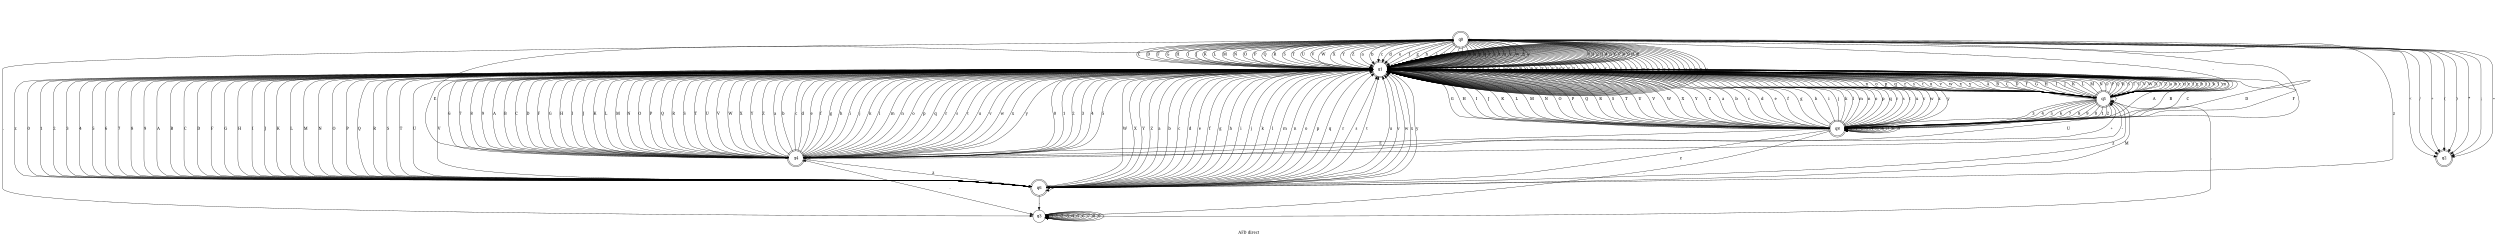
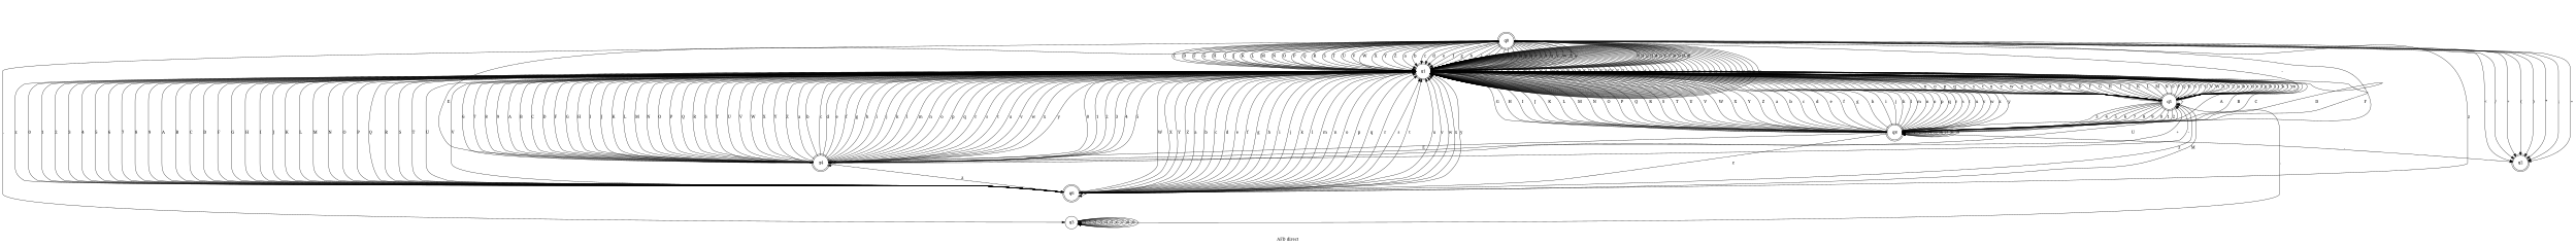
  digraph {
    fontname="Noto Serif"
    label="AFD direct"
    rankdir=TB
    node [fontname="Noto Serif" shape=doublecircle]
    edge [fontname="Noto Serif"]
    n1 [label=q0]
    n2 [label=q1]
    n3 [label=q3 shape=circle]
    n4 [label=q5]
    n5 [label=q4]
    n6 [label=q6]
    n7 [label=q2]
    n8 [label=q8]
    n1 -> n2 [label=0]
    n1 -> n2 [label=1]
    n1 -> n2 [label=2]
    n1 -> n2 [label=3]
    n1 -> n2 [label=4]
    n1 -> n2 [label=5]
    n1 -> n2 [label=6]
    n1 -> n2 [label=7]
    n1 -> n2 [label=8]
    n1 -> n2 [label=9]
    n1 -> n2 [label=A]
    n1 -> n2 [label=B]
    n1 -> n2 [label=C]
    n1 -> n2 [label=D]
    n1 -> n2 [label=F]
    n1 -> n2 [label=G]
    n1 -> n2 [label=H]
    n1 -> n2 [label=I]
    n1 -> n2 [label=J]
    n1 -> n2 [label=K]
    n1 -> n2 [label=L]
    n1 -> n2 [label=M]
    n1 -> n2 [label=N]
    n1 -> n2 [label=O]
    n1 -> n2 [label=P]
    n1 -> n2 [label=Q]
    n1 -> n2 [label=R]
    n1 -> n2 [label=S]
    n1 -> n2 [label=T]
    n1 -> n2 [label=U]
    n1 -> n2 [label=V]
    n1 -> n2 [label=W]
    n1 -> n2 [label=X]
    n1 -> n2 [label=Y]
    n1 -> n2 [label=Z]
    n1 -> n2 [label=a]
    n1 -> n2 [label=b]
    n1 -> n2 [label=c]
    n1 -> n2 [label=d]
    n1 -> n2 [label=e]
    n1 -> n2 [label=f]
    n1 -> n2 [label=g]
    n1 -> n2 [label=h]
    n1 -> n2 [label=i]
    n1 -> n2 [label=j]
    n1 -> n2 [label=k]
    n1 -> n2 [label=l]
    n1 -> n2 [label=m]
    n1 -> n2 [label=n]
    n1 -> n2 [label=o]
    n1 -> n2 [label=p]
    n1 -> n2 [label=q]
    n1 -> n2 [label=r]
    n1 -> n2 [label=s]
    n1 -> n2 [label=t]
    n1 -> n2 [label=u]
    n1 -> n2 [label=v]
    n1 -> n2 [label=w]
    n1 -> n2 [label=x]
    n1 -> n2 [label=y]
    n1 -> n3 [label="."]
    n1 -> n4 [label="-"]
    n1 -> n5 [label=E]
    n1 -> n6 [label=z]
    n1 -> n7 [label="+"]
    n1 -> n7 [label="("]
    n1 -> n7 [label=")"]
    n1 -> n7 [label="*"]
    n1 -> n7 [label=";"]
    n1 -> n7 [label="="]
    n1 -> n7 [label="<"]
    n1 -> n7 [label="/"]
    n2 -> n2 [label=0]
    n2 -> n2 [label=1]
    n2 -> n2 [label=2]
    n2 -> n2 [label=3]
    n2 -> n2 [label=4]
    n2 -> n2 [label=5]
    n2 -> n2 [label=6]
    n2 -> n2 [label=7]
    n2 -> n2 [label=8]
    n2 -> n2 [label=9]
    n2 -> n2 [label=A]
    n2 -> n2 [label=B]
    n2 -> n2 [label=C]
    n2 -> n2 [label=D]
    n2 -> n2 [label=F]
    n2 -> n2 [label=G]
    n2 -> n2 [label=H]
    n2 -> n2 [label=I]
    n2 -> n2 [label=J]
    n2 -> n2 [label=K]
    n2 -> n2 [label=L]
    n2 -> n2 [label=M]
    n2 -> n2 [label=N]
    n2 -> n2 [label=O]
    n2 -> n2 [label=P]
    n2 -> n2 [label=Q]
    n2 -> n2 [label=R]
    n2 -> n2 [label=S]
    n2 -> n2 [label=T]
    n2 -> n2 [label=U]
    n2 -> n2 [label=V]
    n2 -> n2 [label=W]
    n2 -> n2 [label=X]
    n2 -> n2 [label=Y]
    n2 -> n2 [label=Z]
    n2 -> n2 [label=a]
    n2 -> n2 [label=b]
    n2 -> n2 [label=c]
    n2 -> n2 [label=d]
    n2 -> n2 [label=e]
    n2 -> n2 [label=f]
    n2 -> n2 [label=g]
    n2 -> n2 [label=h]
    n2 -> n2 [label=i]
    n2 -> n2 [label=j]
    n2 -> n2 [label=k]
    n2 -> n2 [label=l]
    n2 -> n2 [label=m]
    n2 -> n2 [label=n]
    n2 -> n2 [label=o]
    n2 -> n2 [label=p]
    n2 -> n2 [label=q]
    n2 -> n2 [label=r]
    n2 -> n2 [label=s]
    n2 -> n2 [label=t]
    n2 -> n2 [label=u]
    n2 -> n2 [label=v]
    n2 -> n2 [label=w]
    n2 -> n2 [label=x]
    n2 -> n2 [label=y]
    n2 -> n4 [label="-"]
    n2 -> n6 [label=z]
    n3 -> n3 [label=0]
    n3 -> n3 [label=1]
    n3 -> n3 [label=2]
    n3 -> n3 [label=3]
    n3 -> n3 [label=4]
    n3 -> n3 [label=5]
    n3 -> n3 [label=6]
    n3 -> n3 [label=7]
    n3 -> n3 [label=8]
    n3 -> n3 [label=9]
    n3 -> n3 [label="."]
    n4 -> n2 [label=A]
    n4 -> n2 [label=B]
    n4 -> n2 [label=C]
    n4 -> n2 [label=D]
    n4 -> n2 [label=F]
    n4 -> n2 [label=G]
    n4 -> n2 [label=H]
    n4 -> n2 [label=I]
    n4 -> n2 [label=J]
    n4 -> n2 [label=K]
    n4 -> n2 [label=L]
    n4 -> n2 [label=M]
    n4 -> n2 [label=N]
    n4 -> n2 [label=O]
    n4 -> n2 [label=P]
    n4 -> n2 [label=Q]
    n4 -> n2 [label=R]
    n4 -> n2 [label=S]
    n4 -> n2 [label=T]
    n4 -> n2 [label=U]
    n4 -> n2 [label=V]
    n4 -> n2 [label=W]
    n4 -> n2 [label=X]
    n4 -> n2 [label=Y]
    n4 -> n2 [label=Z]
    n4 -> n2 [label=a]
    n4 -> n2 [label=b]
    n4 -> n2 [label=c]
    n4 -> n2 [label=d]
    n4 -> n2 [label=e]
    n4 -> n2 [label=f]
    n4 -> n2 [label=g]
    n4 -> n2 [label=h]
    n4 -> n2 [label=i]
    n4 -> n2 [label=j]
    n4 -> n2 [label=k]
    n4 -> n2 [label=l]
    n4 -> n2 [label=m]
    n4 -> n2 [label=n]
    n4 -> n2 [label=o]
    n4 -> n2 [label=p]
    n4 -> n2 [label=q]
    n4 -> n2 [label=r]
    n4 -> n2 [label=s]
    n4 -> n2 [label=t]
    n4 -> n2 [label=u]
    n4 -> n2 [label=v]
    n4 -> n2 [label=w]
    n4 -> n2 [label=x]
    n4 -> n2 [label=y]
    n4 -> n3 [label="."]
    n4 -> n4 [label="-"]
    n4 -> n5 [label=U]
    n4 -> n6 [label=z]
    n4 -> n8 [label=0]
    n4 -> n8 [label=1]
    n4 -> n8 [label=2]
    n4 -> n8 [label=3]
    n4 -> n8 [label=4]
    n4 -> n8 [label=5]
    n4 -> n8 [label=6]
    n4 -> n8 [label=7]
    n4 -> n8 [label=8]
    n4 -> n8 [label=9]
    n5 -> n2 [label=0]
    n5 -> n2 [label=1]
    n5 -> n2 [label=2]
    n5 -> n2 [label=3]
    n5 -> n2 [label=4]
    n5 -> n2 [label=5]
    n5 -> n2 [label=6]
    n5 -> n2 [label=7]
    n5 -> n2 [label=8]
    n5 -> n2 [label=9]
    n5 -> n2 [label=A]
    n5 -> n2 [label=B]
    n5 -> n2 [label=C]
    n5 -> n2 [label=D]
    n5 -> n2 [label=F]
    n5 -> n2 [label=G]
    n5 -> n2 [label=H]
    n5 -> n2 [label=I]
    n5 -> n2 [label=J]
    n5 -> n2 [label=K]
    n5 -> n2 [label=L]
    n5 -> n2 [label=M]
    n5 -> n2 [label=N]
    n5 -> n2 [label=O]
    n5 -> n2 [label=P]
    n5 -> n2 [label=Q]
    n5 -> n2 [label=R]
    n5 -> n2 [label=S]
    n5 -> n2 [label=T]
    n5 -> n2 [label=U]
    n5 -> n2 [label=V]
    n5 -> n2 [label=W]
    n5 -> n2 [label=X]
    n5 -> n2 [label=Y]
    n5 -> n2 [label=Z]
    n5 -> n2 [label=a]
    n5 -> n2 [label=b]
    n5 -> n2 [label=c]
    n5 -> n2 [label=d]
    n5 -> n2 [label=e]
    n5 -> n2 [label=f]
    n5 -> n2 [label=g]
    n5 -> n2 [label=h]
    n5 -> n2 [label=i]
    n5 -> n2 [label=j]
    n5 -> n2 [label=k]
    n5 -> n2 [label=l]
    n5 -> n2 [label=m]
    n5 -> n2 [label=n]
    n5 -> n2 [label=o]
    n5 -> n2 [label=p]
    n5 -> n2 [label=q]
    n5 -> n2 [label=r]
    n5 -> n2 [label=s]
    n5 -> n2 [label=t]
    n5 -> n2 [label=u]
    n5 -> n2 [label=v]
    n5 -> n2 [label=w]
    n5 -> n2 [label=x]
    n5 -> n2 [label=y]
-   n5 -> n3 [label="."]
    n5 -> n4 [label="+"]
    n5 -> n4 [label="-"]
    n5 -> n5 [label=E]
    n5 -> n6 [label=z]
    n6 -> n2 [label=0]
    n6 -> n2 [label=1]
    n6 -> n2 [label=2]
    n6 -> n2 [label=3]
    n6 -> n2 [label=4]
    n6 -> n2 [label=5]
    n6 -> n2 [label=6]
    n6 -> n2 [label=7]
    n6 -> n2 [label=8]
    n6 -> n2 [label=9]
    n6 -> n2 [label=A]
    n6 -> n2 [label=B]
    n6 -> n2 [label=C]
    n6 -> n2 [label=D]
    n6 -> n2 [label=F]
    n6 -> n2 [label=G]
    n6 -> n2 [label=H]
    n6 -> n2 [label=I]
    n6 -> n2 [label=J]
    n6 -> n2 [label=K]
    n6 -> n2 [label=L]
    n6 -> n2 [label=M]
    n6 -> n2 [label=N]
    n6 -> n2 [label=O]
    n6 -> n2 [label=P]
    n6 -> n2 [label=Q]
    n6 -> n2 [label=R]
    n6 -> n2 [label=S]
    n6 -> n2 [label=T]
    n6 -> n2 [label=U]
    n6 -> n2 [label=V]
    n6 -> n2 [label=W]
    n6 -> n2 [label=X]
    n6 -> n2 [label=Y]
    n6 -> n2 [label=Z]
    n6 -> n2 [label=a]
    n6 -> n2 [label=b]
    n6 -> n2 [label=c]
    n6 -> n2 [label=d]
    n6 -> n2 [label=e]
    n6 -> n2 [label=f]
    n6 -> n2 [label=g]
    n6 -> n2 [label=h]
    n6 -> n2 [label=i]
    n6 -> n2 [label=j]
    n6 -> n2 [label=k]
    n6 -> n2 [label=l]
    n6 -> n2 [label=m]
    n6 -> n2 [label=n]
    n6 -> n2 [label=o]
    n6 -> n2 [label=p]
    n6 -> n2 [label=q]
    n6 -> n2 [label=r]
    n6 -> n2 [label=s]
    n6 -> n2 [label=t]
    n6 -> n2 [label=u]
    n6 -> n2 [label=v]
    n6 -> n2 [label=w]
    n6 -> n2 [label=x]
    n6 -> n2 [label=y]
-   n6 -> n3 [label="."]
    n6 -> n4 [label=M]
    n6 -> n6 [label=z]
    n8 -> n1 [label="-"]
    n8 -> n2 [label=A]
    n8 -> n2 [label=B]
    n8 -> n2 [label=C]
    n8 -> n2 [label=D]
    n8 -> n2 [label=F]
    n8 -> n2 [label=G]
    n8 -> n2 [label=H]
    n8 -> n2 [label=I]
    n8 -> n2 [label=J]
    n8 -> n2 [label=K]
    n8 -> n2 [label=L]
    n8 -> n2 [label=M]
    n8 -> n2 [label=N]
    n8 -> n2 [label=O]
    n8 -> n2 [label=P]
    n8 -> n2 [label=Q]
    n8 -> n2 [label=R]
    n8 -> n2 [label=S]
    n8 -> n2 [label=T]
    n8 -> n2 [label=U]
    n8 -> n2 [label=V]
    n8 -> n2 [label=W]
    n8 -> n2 [label=X]
    n8 -> n2 [label=Y]
    n8 -> n2 [label=Z]
    n8 -> n2 [label=a]
    n8 -> n2 [label=b]
    n8 -> n2 [label=c]
    n8 -> n2 [label=d]
    n8 -> n2 [label=e]
    n8 -> n2 [label=f]
    n8 -> n2 [label=g]
    n8 -> n2 [label=h]
    n8 -> n2 [label=i]
    n8 -> n2 [label=j]
    n8 -> n2 [label=k]
    n8 -> n2 [label=l]
    n8 -> n2 [label=m]
    n8 -> n2 [label=n]
    n8 -> n2 [label=o]
    n8 -> n2 [label=p]
    n8 -> n2 [label=q]
    n8 -> n2 [label=r]
    n8 -> n2 [label=s]
    n8 -> n2 [label=t]
    n8 -> n2 [label=u]
    n8 -> n2 [label=v]
    n8 -> n2 [label=w]
    n8 -> n2 [label=x]
    n8 -> n2 [label=y]
-   n8 -> n3 [label="."]
+   n8 -> n7 [label="."]
    n8 -> n5 [label=E]
    n8 -> n6 [label=z]
    n8 -> n8 [label=0]
    n8 -> n8 [label=1]
    n8 -> n8 [label=2]
    n8 -> n8 [label=3]
    n8 -> n8 [label=4]
    n8 -> n8 [label=5]
    n8 -> n8 [label=6]
    n8 -> n8 [label=7]
    n8 -> n8 [label=8]
    n8 -> n8 [label=9]
  }
